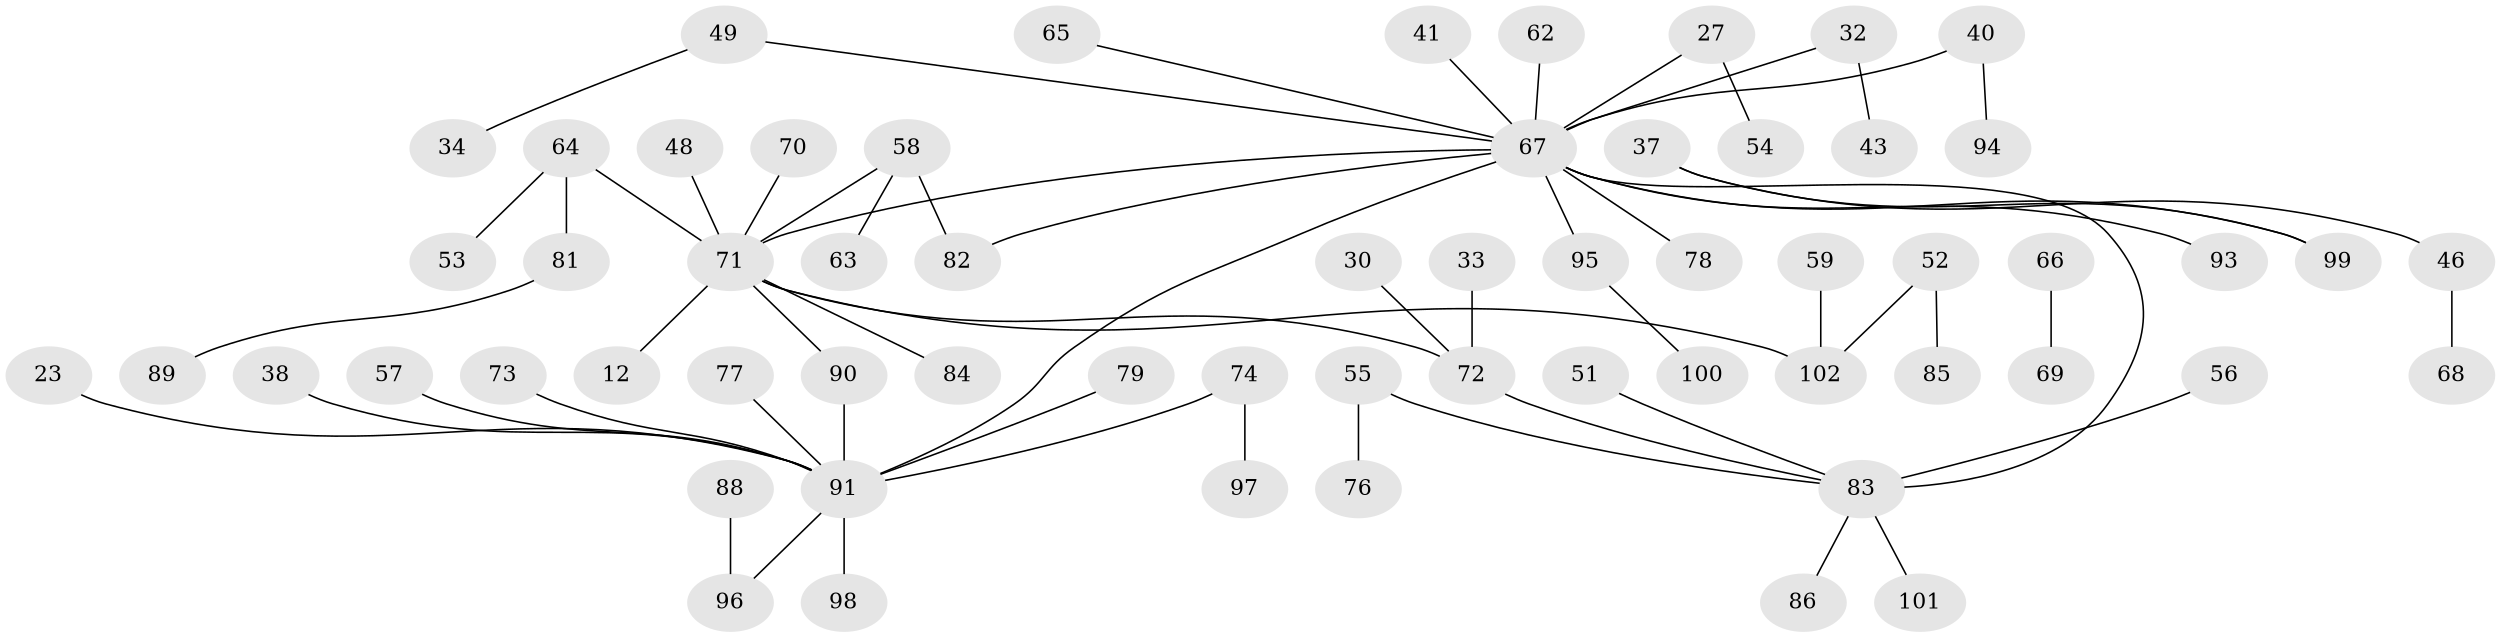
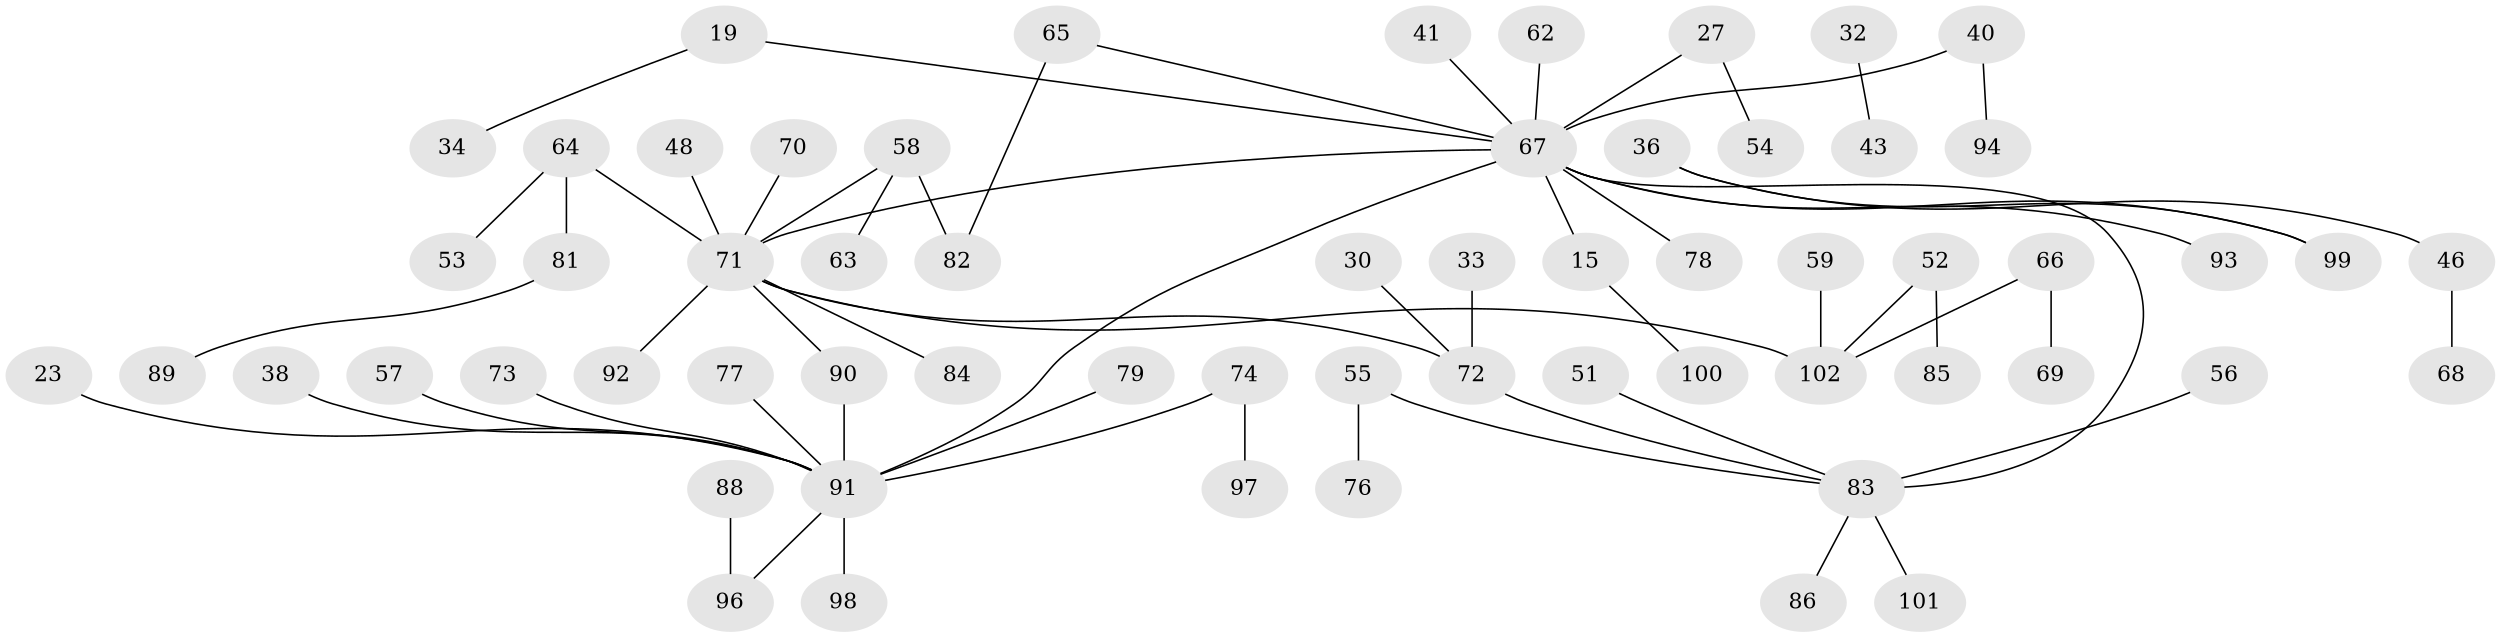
  graph {
    node [color=gray90 style=filled]
-   19 [label=49]
+   19
    34
    67 [super="+26+42+6+10+9"]
    91 [super="+75+50+44"]
    99 [super="+14"]
    71 [super="+60"]
    83 [super="+45+12"]
    82
    78
    93
-   95
+   95 [label=15]
    96
    98
    23
    27 [super="+24"]
    54
    72 [super="+3+18"]
    30
    32
    43
    33
-   37
+   37 [label=36]
    46
    68
    38
    40
    94
    41 [super="+17"]
    48
    102 [super="+21"]
    84
    90 [super="+87"]
-   92 [label=12]
+   92
    86
    101
    51
    52
    85
    55
    76
    56
    57
    58 [super="+39+47"]
    63
    59
    62
    64
    53
    81
    89
    65
    66
    69
    100
    70
    73
    74
    97
    77
    79
    88
    19 -- 34
    19 -- 67
    67 -- 91 [weight=3]
    67 -- 99
    67 -- 71 [weight=2]
    67 -- 83 [weight=2]
-   67 -- 82
+   65 -- 82
    67 -- 78
    67 -- 93
    67 -- 95
    91 -- 96
    91 -- 98
    71 -- 72
    71 -- 102
    71 -- 84
    71 -- 90
    71 -- 92
    83 -- 86
    83 -- 101
    95 -- 100
    23 -- 91
    27 -- 67
    27 -- 54
    72 -- 83
    30 -- 72
-   32 -- 67
    32 -- 43
    33 -- 72
    37 -- 99
    37 -- 46
    46 -- 68
    38 -- 91
    40 -- 67
    40 -- 94
    41 -- 67
    48 -- 71
    90 -- 91
    51 -- 83
    52 -- 102
    52 -- 85
    55 -- 83
    55 -- 76
    56 -- 83
    57 -- 91
    58 -- 71
    58 -- 82
    58 -- 63
    59 -- 102
    62 -- 67
    64 -- 71
    64 -- 53
    64 -- 81
    81 -- 89
    65 -- 67
+   66 -- 102
    66 -- 69
    70 -- 71
    73 -- 91
    74 -- 91
    74 -- 97
    77 -- 91
    79 -- 91
    88 -- 96
  }
